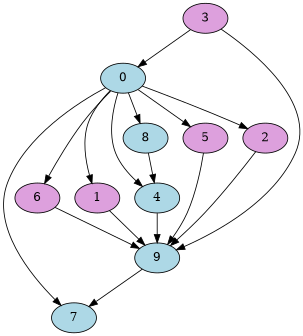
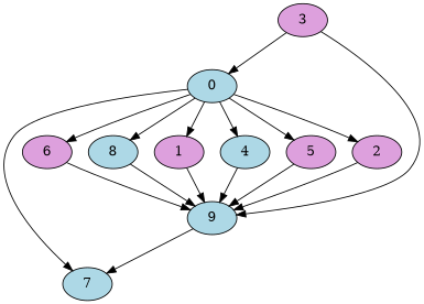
  digraph {
    "Duplicate states"=0
    GraphType=F_J
    "Max states in OPEN"=0
    Modes="120000ms; topo-ordered tasks, ; Pruning: task equivalence, fixed order ready list, ; F-value: ; Optimisation: best schedule length (SL) optimisation on equal, "
    NumberOfTasks=10
    "Pruned using list schedule length"=970
    "States removed from OPEN"=0
    TargetSystem="Homogeneous-4"
    "Time to schedule (ms)"=120
    "Total idle time"=88
    "Total schedule length"=81
    "Total sequential time"=81
    "Total states created"=1328
    node [Processor=0 Weight=9 fillcolor=lightblue style=filled]
    edge [Weight=68]
    0 ["Finish time"=9 "Start time"=0]
    6 ["Finish time"=18 "Start time"=9 fillcolor=plum]
    8 ["Finish time"=23 "Start time"=18 Weight=5]
    1 ["Finish time"=32 "Start time"=23 fillcolor=plum]
    4 ["Finish time"=40 "Start time"=32 Weight=8]
    5 ["Finish time"=48 "Start time"=40 Weight=8 fillcolor=plum]
    7 ["Finish time"=57 "Start time"=48]
    2 ["Finish time"=66 "Start time"=57 fillcolor=plum]
    9 ["Finish time"=81 "Start time"=71 Weight=10]
    3 ["Finish time"=71 "Start time"=66 Weight=5 fillcolor=plum]
    0 -> 6 [Weight=38]
    0 -> 8 [Weight=45]
    0 -> 1 [Weight=60]
    0 -> 4 [Weight=15]
    0 -> 5 [Weight=53]
    0 -> 7
    0 -> 2 [Weight=53]
    6 -> 9 [Weight=75]
-   8 -> 4 [Weight=75]
+   8 -> 9 [Weight=75]
    1 -> 9
    4 -> 9
    5 -> 9
    2 -> 9 [Weight=23]
    9 -> 7 [Weight=45]
    3 -> 0 [Weight=45]
    3 -> 9 [Weight=15]
  }
